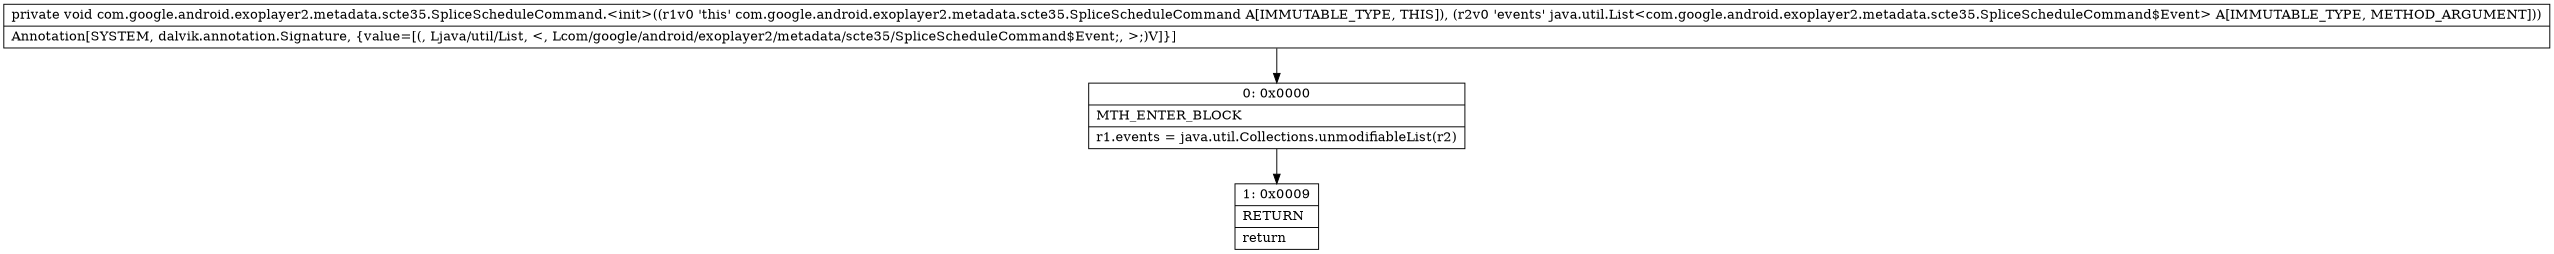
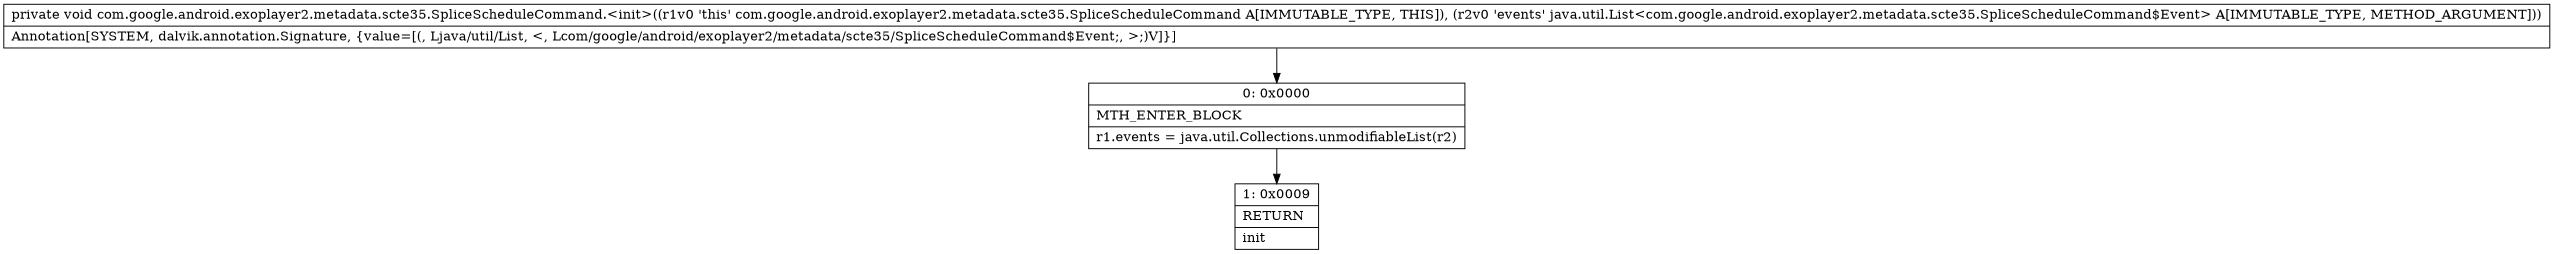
  digraph {
    node [shape=record]
    n1 [label="{0\:\ 0x0000|MTH_ENTER_BLOCK\l|r1.events = java.util.Collections.unmodifiableList(r2)\l}"]
-   n2 [label="{1\:\ 0x0009|RETURN\l|return\l}"]
+   n2 [label="{1\:\ 0x0009|RETURN\l|init\l}"]
    n3 [label="{private void com.google.android.exoplayer2.metadata.scte35.SpliceScheduleCommand.\<init\>((r1v0 'this' com.google.android.exoplayer2.metadata.scte35.SpliceScheduleCommand A[IMMUTABLE_TYPE, THIS]), (r2v0 'events' java.util.List\<com.google.android.exoplayer2.metadata.scte35.SpliceScheduleCommand$Event\> A[IMMUTABLE_TYPE, METHOD_ARGUMENT]))  | Annotation[SYSTEM, dalvik.annotation.Signature, \{value=[(, Ljava\/util\/List, \<, Lcom\/google\/android\/exoplayer2\/metadata\/scte35\/SpliceScheduleCommand$Event;, \>;)V]\}]\l}"]
    n1 -> n2
    n3 -> n1
  }
